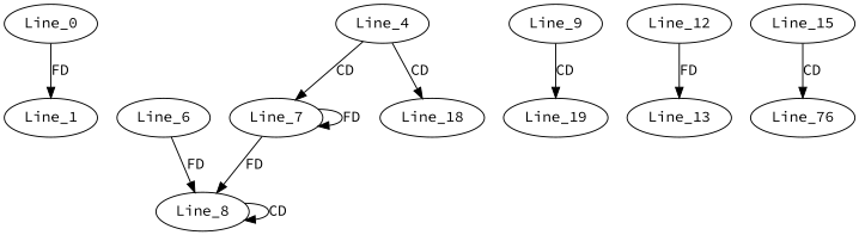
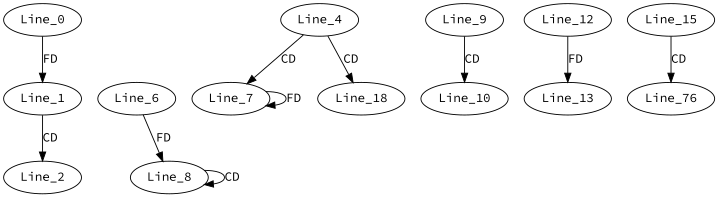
  digraph {
    fontname="Source Code Pro"
    node [fontname="Source Code Pro"]
    edge [fontname="Source Code Pro"]
    Line_0
    Line_1
+   Line_2
    Line_6
    Line_8
    Line_7
    Line_4
    Line_18
    Line_9
-   Line_10 [label=Line_19]
+   Line_10
    Line_12
    Line_13
    n13 [label=Line_76]
    Line_15
    Line_0 -> Line_1 [label=FD]
+   Line_1 -> Line_2 [label=CD]
    Line_6 -> Line_8 [label=FD]
    Line_8 -> Line_8 [label=CD]
-   Line_7 -> Line_8 [label=FD]
    Line_7 -> Line_7 [label=FD]
    Line_4 -> Line_7 [label=CD]
    Line_4 -> Line_18 [label=CD]
    Line_9 -> Line_10 [label=CD]
    Line_12 -> Line_13 [label=FD]
    Line_15 -> n13 [label=CD]
  }
